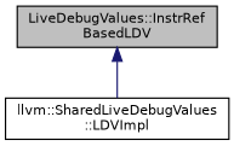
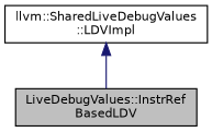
  digraph {
    node [color=black fontname=Helvetica fontsize=10 shape=record]
    n1 [fillcolor=grey75 fontcolor=black height=0.2 label="LiveDebugValues::InstrRef\lBasedLDV" style=filled width=0.4]
    n2 [height=0.2 label="llvm::SharedLiveDebugValues\l::LDVImpl" width=0.4]
-   n1 -> n2 [color=midnightblue dir=back fontname=Helvetica fontsize=10 labelfontname=Helvetica labelfontsize=10 style=solid]
+   n2 -> n1 [color=midnightblue dir=back fontname=Helvetica fontsize=10 labelfontname=Helvetica labelfontsize=10 style=solid]
  }
